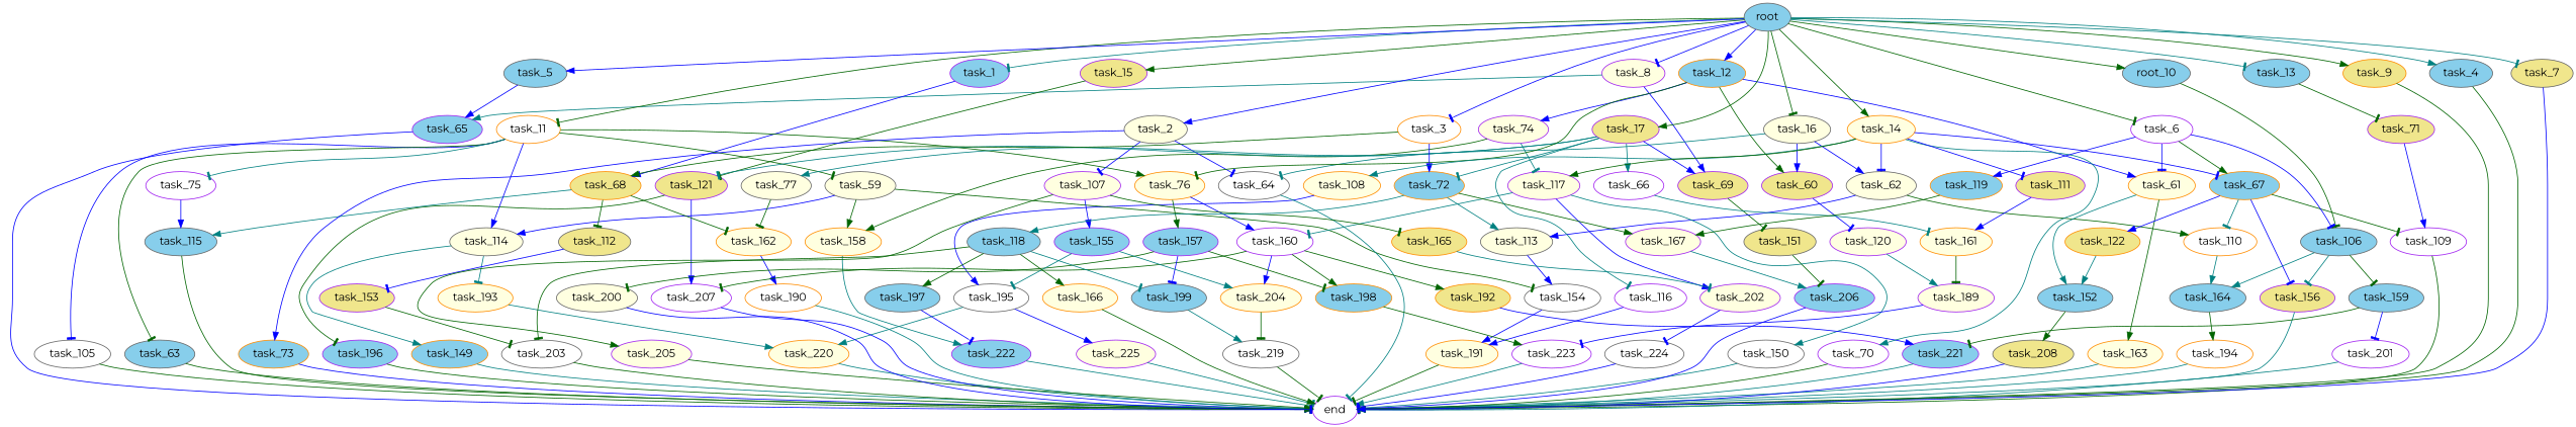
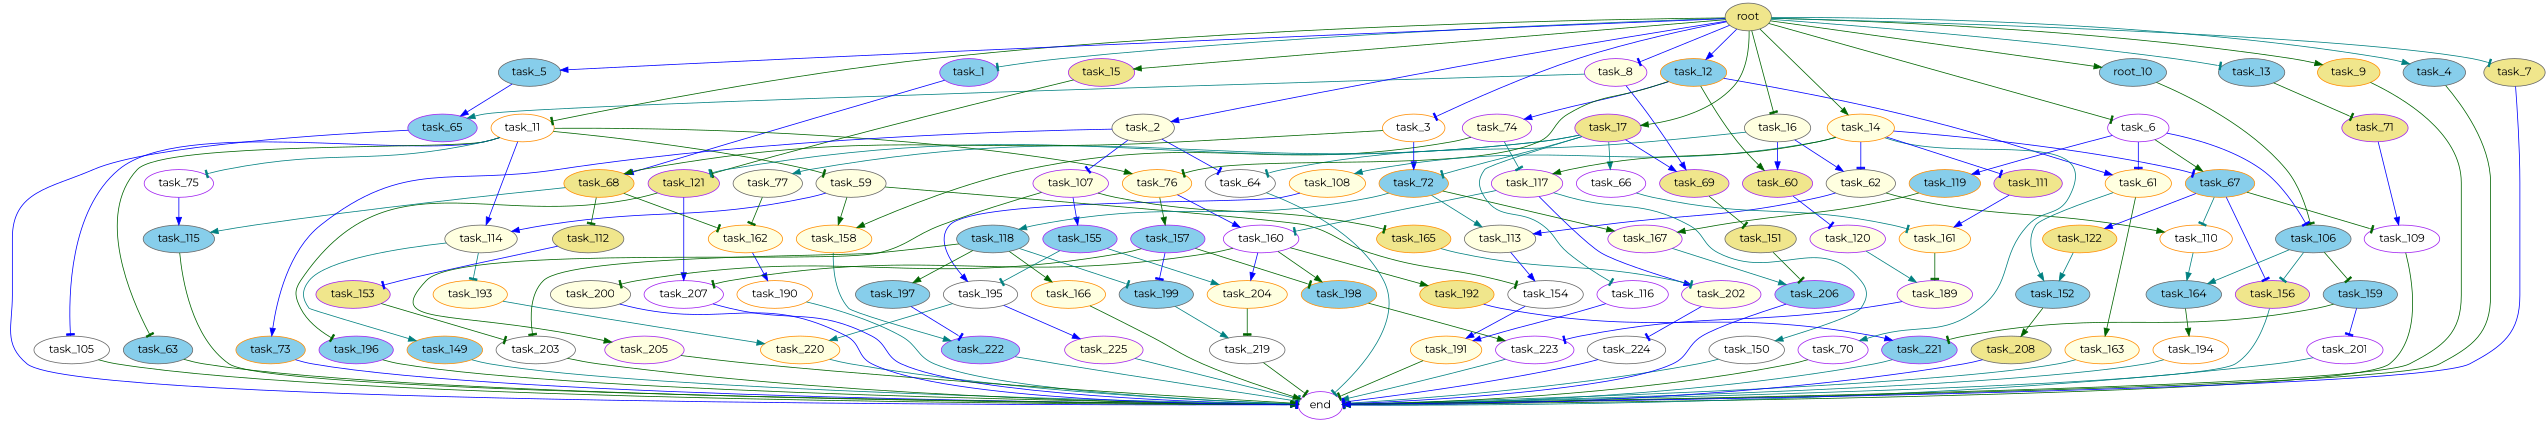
  digraph {
    fontname=Montserrat
    node [color=purple fillcolor=lightyellow fontname=Montserrat style=filled]
    edge [arrowhead=normal color=darkgreen fontname=Montserrat]
    task_69 [fillcolor=khaki]
    task_8
    task_65 [fillcolor=skyblue]
    task_151 [color=gray40 fillcolor=khaki]
    end [fillcolor=white]
    task_156 [fillcolor=khaki]
    task_108 [color=darkorange]
    task_195 [color=gray40 fillcolor=white]
    task_225
    task_220 [color=darkorange]
    task_191 [color=darkorange]
    task_207 [fillcolor=white]
    task_15 [fillcolor=khaki]
    task_121 [fillcolor=khaki]
    task_196 [fillcolor=skyblue]
    task_59 [color=gray40]
    task_154 [color=gray40 fillcolor=white]
    task_158 [color=darkorange]
    task_114 [color=gray40]
    task_222 [fillcolor=skyblue]
    task_149 [color=darkorange fillcolor=skyblue]
    task_193 [color=darkorange]
    task_105 [color=gray40 fillcolor=white]
    task_73 [color=darkorange fillcolor=skyblue]
    task_16 [color=gray40]
    task_64 [color=gray40 fillcolor=white]
    task_62 [color=gray40]
    task_60 [fillcolor=khaki]
    task_110 [color=darkorange fillcolor=white]
    task_113 [color=gray40]
    task_120
    task_164 [color=gray40 fillcolor=skyblue]
    task_194 [color=darkorange fillcolor=white]
    task_68 [color=darkorange fillcolor=khaki]
    task_115 [color=gray40 fillcolor=skyblue]
    task_112 [color=gray40 fillcolor=khaki]
    task_162 [color=darkorange]
    task_153 [fillcolor=khaki]
    task_190 [color=darkorange fillcolor=white]
    task_61 [color=darkorange]
    task_152 [color=gray40 fillcolor=skyblue]
    task_163 [color=darkorange]
    task_208 [color=gray40 fillcolor=khaki]
    task_223 [fillcolor=white]
    task_74
    task_117
    task_160 [fillcolor=white]
    task_150 [color=gray40 fillcolor=white]
    task_202
    task_1 [fillcolor=skyblue]
    task_192 [color=darkorange fillcolor=khaki]
    task_198 [color=darkorange fillcolor=skyblue]
    task_204 [color=darkorange]
    task_221 [fillcolor=skyblue]
    task_219 [color=gray40 fillcolor=white]
    task_11 [color=darkorange fillcolor=white]
    task_76 [color=darkorange]
    task_63 [color=gray40 fillcolor=skyblue]
    task_75 [fillcolor=white]
    task_157 [fillcolor=skyblue]
    task_155 [fillcolor=skyblue]
    task_107
    task_165 [color=darkorange fillcolor=khaki]
    task_205
    task_2 [color=gray40]
    n66 [color=gray40 fillcolor=skyblue label=root_10]
    task_106 [color=gray40 fillcolor=skyblue]
    task_159 [color=gray40 fillcolor=skyblue]
    task_66 [fillcolor=white]
    task_161 [color=darkorange]
    task_189
    task_109 [fillcolor=white]
    task_166 [color=darkorange]
    task_122 [color=darkorange fillcolor=khaki]
    task_206 [fillcolor=skyblue]
    task_72 [color=darkorange fillcolor=skyblue]
    task_167
    task_118 [color=gray40 fillcolor=skyblue]
    task_199 [color=gray40 fillcolor=skyblue]
    task_197 [color=gray40 fillcolor=skyblue]
    task_203 [color=gray40 fillcolor=white]
    task_17 [fillcolor=khaki]
    task_116 [fillcolor=white]
    task_77 [color=gray40]
    task_67 [color=darkorange fillcolor=skyblue]
    task_200 [color=gray40]
    task_201 [fillcolor=white]
    task_12 [color=darkorange fillcolor=skyblue]
    task_9 [color=darkorange fillcolor=khaki]
    task_224 [color=gray40 fillcolor=white]
    task_13 [color=gray40 fillcolor=skyblue]
    task_71 [fillcolor=khaki]
    task_3 [color=darkorange fillcolor=white]
    task_5 [color=gray40 fillcolor=skyblue]
    task_14 [color=darkorange]
    task_70 [fillcolor=white]
    task_111 [fillcolor=khaki]
    task_4 [color=gray40 fillcolor=skyblue]
    task_119 [color=darkorange fillcolor=skyblue]
-   root [color=gray40 fillcolor=skyblue]
+   root [color=gray40 fillcolor=khaki]
    task_6 [fillcolor=white]
    task_7 [color=gray40 fillcolor=khaki]
    task_69 -> task_151 [arrowhead=tee]
    task_8 -> task_69 [color=blue]
    task_8 -> task_65 [color=teal]
    task_65 -> end [color=blue]
    task_151 -> task_206 [arrowhead=tee]
    task_156 -> end [arrowhead=tee color=teal]
    task_108 -> task_195 [color=blue]
    task_195 -> task_225 [color=blue]
    task_195 -> task_220 [color=teal]
    task_225 -> end [arrowhead=tee color=teal]
    task_220 -> end [arrowhead=tee color=teal]
    task_191 -> end [arrowhead=tee]
    task_207 -> end [color=blue]
    task_15 -> task_121 [arrowhead=tee]
    task_121 -> task_207 [color=blue]
    task_121 -> task_196 [arrowhead=tee]
    task_196 -> end [arrowhead=tee]
    task_59 -> task_154 [arrowhead=tee]
    task_59 -> task_158
    task_59 -> task_114 [color=blue]
    task_154 -> task_191 [color=blue]
    task_158 -> task_222 [color=teal]
    task_114 -> task_149 [color=teal]
    task_114 -> task_193 [arrowhead=tee color=teal]
    task_222 -> end [arrowhead=tee color=teal]
    task_149 -> end [color=teal]
    task_193 -> task_220 [color=teal]
    task_105 -> end
    task_73 -> end [color=blue]
    task_16 -> task_64 [arrowhead=tee color=teal]
    task_16 -> task_62 [color=blue]
    task_16 -> task_60 [color=blue]
    task_64 -> end [arrowhead=tee color=teal]
    task_62 -> task_110
    task_62 -> task_113 [color=blue]
    task_60 -> task_120 [arrowhead=tee color=blue]
    task_110 -> task_164 [color=teal]
    task_113 -> task_154 [color=blue]
    task_120 -> task_189 [color=teal]
    task_164 -> task_194
    task_194 -> end [color=teal]
    task_68 -> task_115 [color=teal]
    task_68 -> task_112 [arrowhead=tee]
    task_68 -> task_162 [arrowhead=tee]
    task_115 -> end
    task_112 -> task_153 [arrowhead=tee color=blue]
    task_162 -> task_190 [color=blue]
    task_153 -> task_203 [arrowhead=tee]
    task_190 -> end [arrowhead=tee color=teal]
    task_61 -> task_152 [color=teal]
    task_61 -> task_163
    task_152 -> task_208
    task_163 -> end [arrowhead=tee color=teal]
    task_208 -> end [arrowhead=tee color=blue]
    task_223 -> end [color=teal]
    task_74 -> task_158
    task_74 -> task_117 [arrowhead=tee color=teal]
    task_117 -> task_160 [arrowhead=tee color=teal]
    task_117 -> task_150 [color=teal]
    task_117 -> task_202 [color=blue]
    task_160 -> task_207 [arrowhead=tee]
    task_160 -> task_192
    task_160 -> task_198
    task_160 -> task_204 [color=blue]
    task_150 -> end [arrowhead=tee color=teal]
    task_202 -> task_224 [arrowhead=tee color=blue]
    task_1 -> task_68 [color=blue]
    task_192 -> task_221 [color=blue]
    task_198 -> task_223
    task_204 -> task_219 [arrowhead=tee]
    task_221 -> end [arrowhead=tee color=teal]
    task_219 -> end [arrowhead=tee]
    task_11 -> task_59 [arrowhead=tee]
    task_11 -> task_114 [color=blue]
    task_11 -> task_105 [arrowhead=tee color=blue]
    task_11 -> task_76
    task_11 -> task_63 [arrowhead=tee]
    task_11 -> task_75 [arrowhead=tee color=teal]
    task_76 -> task_160 [color=blue]
    task_76 -> task_157
    task_63 -> end [arrowhead=tee]
    task_75 -> task_115 [color=blue]
    task_157 -> task_198 [arrowhead=tee]
    task_157 -> task_199 [arrowhead=tee color=blue]
    task_157 -> task_200 [arrowhead=tee]
    task_155 -> task_195 [arrowhead=tee color=teal]
    task_155 -> task_204 [color=teal]
    task_107 -> task_155 [color=blue]
    task_107 -> task_165 [arrowhead=tee]
    task_107 -> task_205
    task_165 -> task_202 [arrowhead=tee color=teal]
    task_205 -> end
    task_2 -> task_73 [color=blue]
    task_2 -> task_64 [arrowhead=tee color=blue]
    task_2 -> task_107 [arrowhead=tee color=blue]
    n66 -> task_106 [arrowhead=tee]
    task_106 -> task_156 [arrowhead=tee color=teal]
    task_106 -> task_164 [color=teal]
    task_106 -> task_159 [arrowhead=tee]
    task_159 -> task_221 [arrowhead=tee]
    task_159 -> task_201 [arrowhead=tee color=blue]
    task_66 -> task_161 [arrowhead=tee color=teal]
    task_161 -> task_189 [arrowhead=tee]
    task_189 -> task_223 [arrowhead=tee color=blue]
    task_109 -> end [arrowhead=tee]
    task_166 -> end
    task_122 -> task_152 [color=teal]
    task_206 -> end [arrowhead=tee color=blue]
    task_72 -> task_113 [color=teal]
    task_72 -> task_167
    task_72 -> task_118 [color=teal]
    task_167 -> task_206 [color=teal]
    task_118 -> task_166
    task_118 -> task_199 [arrowhead=tee color=teal]
    task_118 -> task_197
    task_118 -> task_203 [arrowhead=tee]
    task_199 -> task_219 [color=teal]
    task_197 -> task_222 [arrowhead=tee color=blue]
    task_203 -> end [arrowhead=tee]
    task_17 -> task_69 [color=blue]
    task_17 -> task_121 [arrowhead=tee color=teal]
    task_17 -> task_66 [color=teal]
    task_17 -> task_72 [arrowhead=tee color=teal]
    task_17 -> task_116 [arrowhead=tee color=teal]
    task_17 -> task_77 [color=teal]
    task_116 -> task_191 [color=blue]
    task_77 -> task_162 [arrowhead=tee]
    task_67 -> task_156 [arrowhead=tee color=blue]
    task_67 -> task_110 [arrowhead=tee color=teal]
    task_67 -> task_109 [arrowhead=tee]
    task_67 -> task_122 [color=blue]
    task_200 -> end [arrowhead=tee color=blue]
    task_201 -> end [color=teal]
    task_12 -> task_60
    task_12 -> task_61 [color=blue]
    task_12 -> task_74 [color=blue]
    task_12 -> task_76 [arrowhead=tee]
    task_9 -> end
    task_224 -> end [arrowhead=tee color=blue]
    task_13 -> task_71 [arrowhead=tee]
    task_71 -> task_109 [color=blue]
    task_3 -> task_68
    task_3 -> task_72 [color=blue]
    task_5 -> task_65 [color=blue]
    task_14 -> task_108 [color=teal]
    task_14 -> task_62 [arrowhead=tee color=blue]
    task_14 -> task_117
    task_14 -> task_67 [arrowhead=tee color=blue]
    task_14 -> task_70 [color=teal]
    task_14 -> task_111 [arrowhead=tee color=blue]
    task_70 -> end
    task_111 -> task_161 [color=blue]
    task_4 -> end
    task_119 -> task_167
    root -> task_8 [arrowhead=tee color=blue]
    root -> task_15
    root -> task_16 [arrowhead=tee]
    root -> task_1 [arrowhead=tee color=teal]
    root -> task_11 [arrowhead=tee]
    root -> task_2 [color=blue]
    root -> n66
    root -> task_17
    root -> task_12 [color=blue]
    root -> task_9
    root -> task_13 [arrowhead=tee color=teal]
    root -> task_3 [arrowhead=tee color=blue]
    root -> task_5 [color=blue]
    root -> task_14
    root -> task_4 [color=teal]
    root -> task_6 [arrowhead=tee]
    root -> task_7 [arrowhead=tee color=teal]
    task_6 -> task_61 [arrowhead=tee color=blue]
    task_6 -> task_106 [arrowhead=tee color=blue]
    task_6 -> task_67
    task_6 -> task_119 [color=blue]
    task_7 -> end [color=blue]
  }
